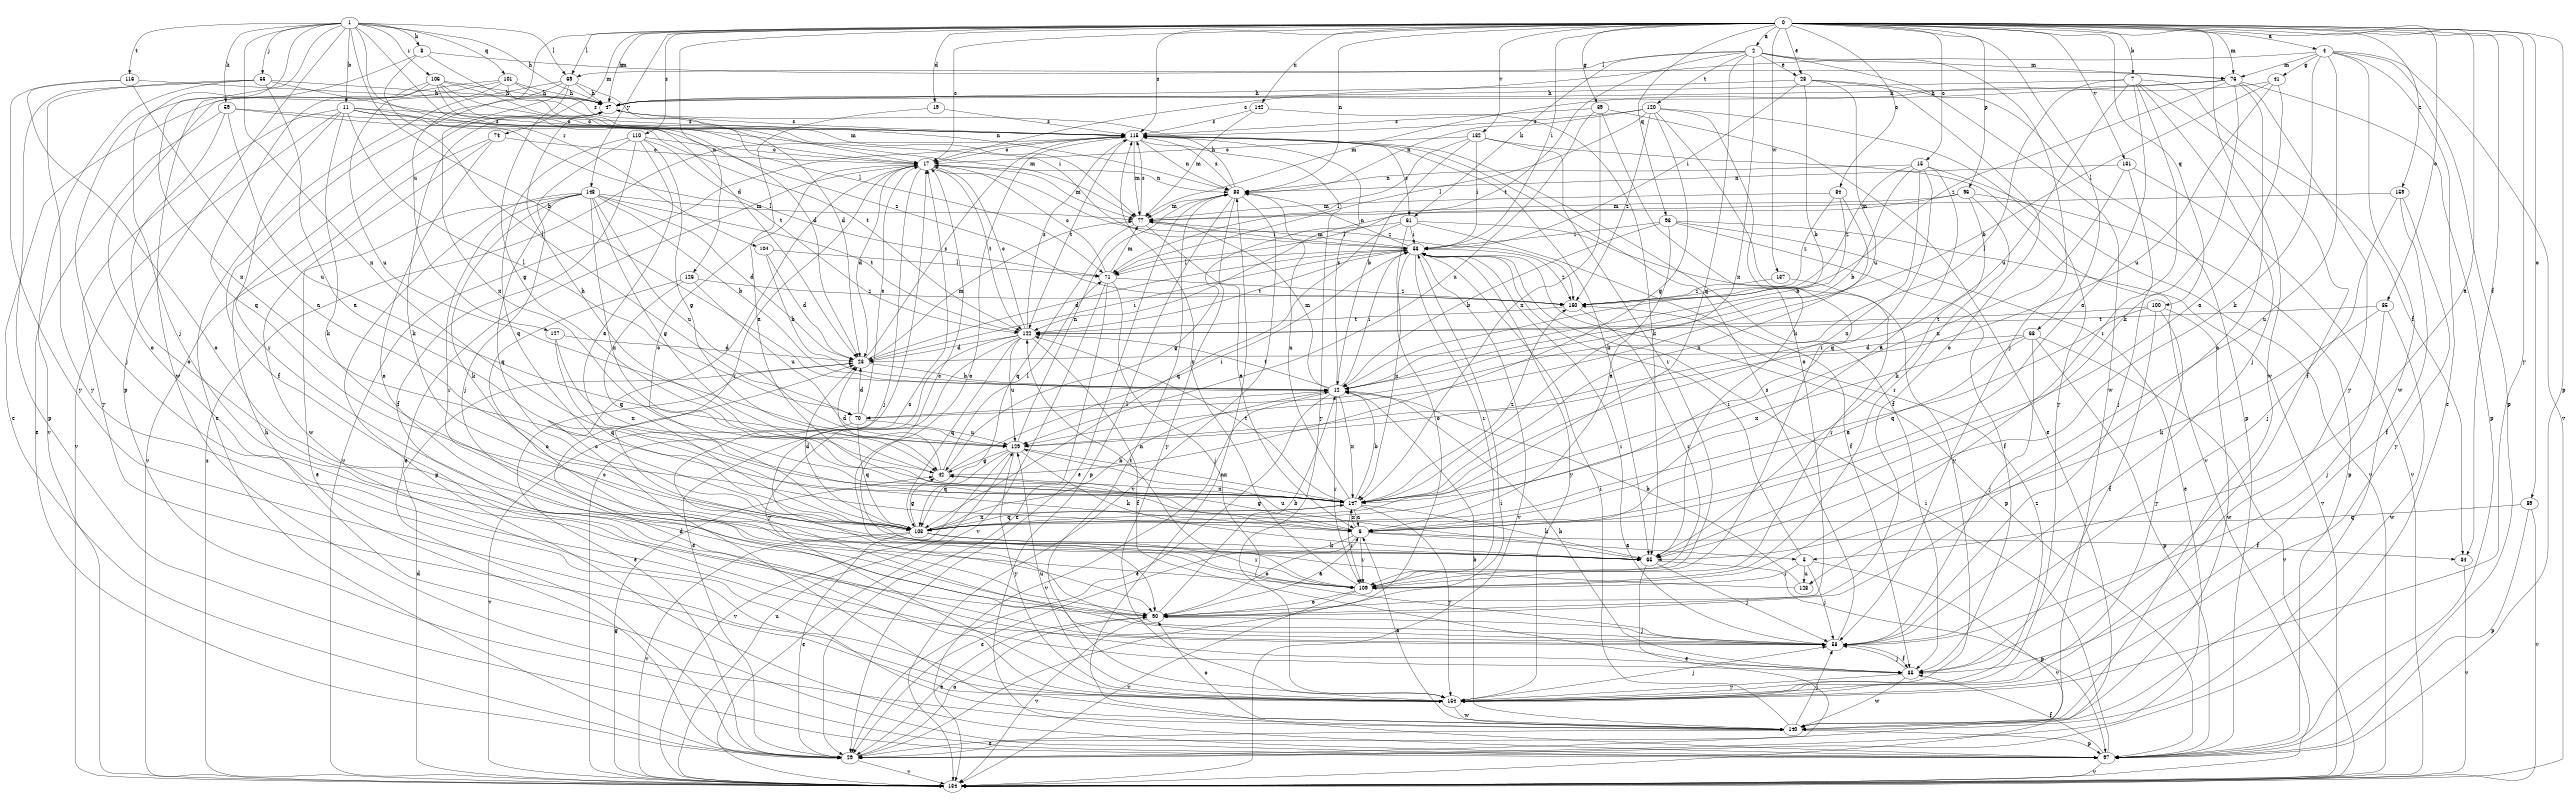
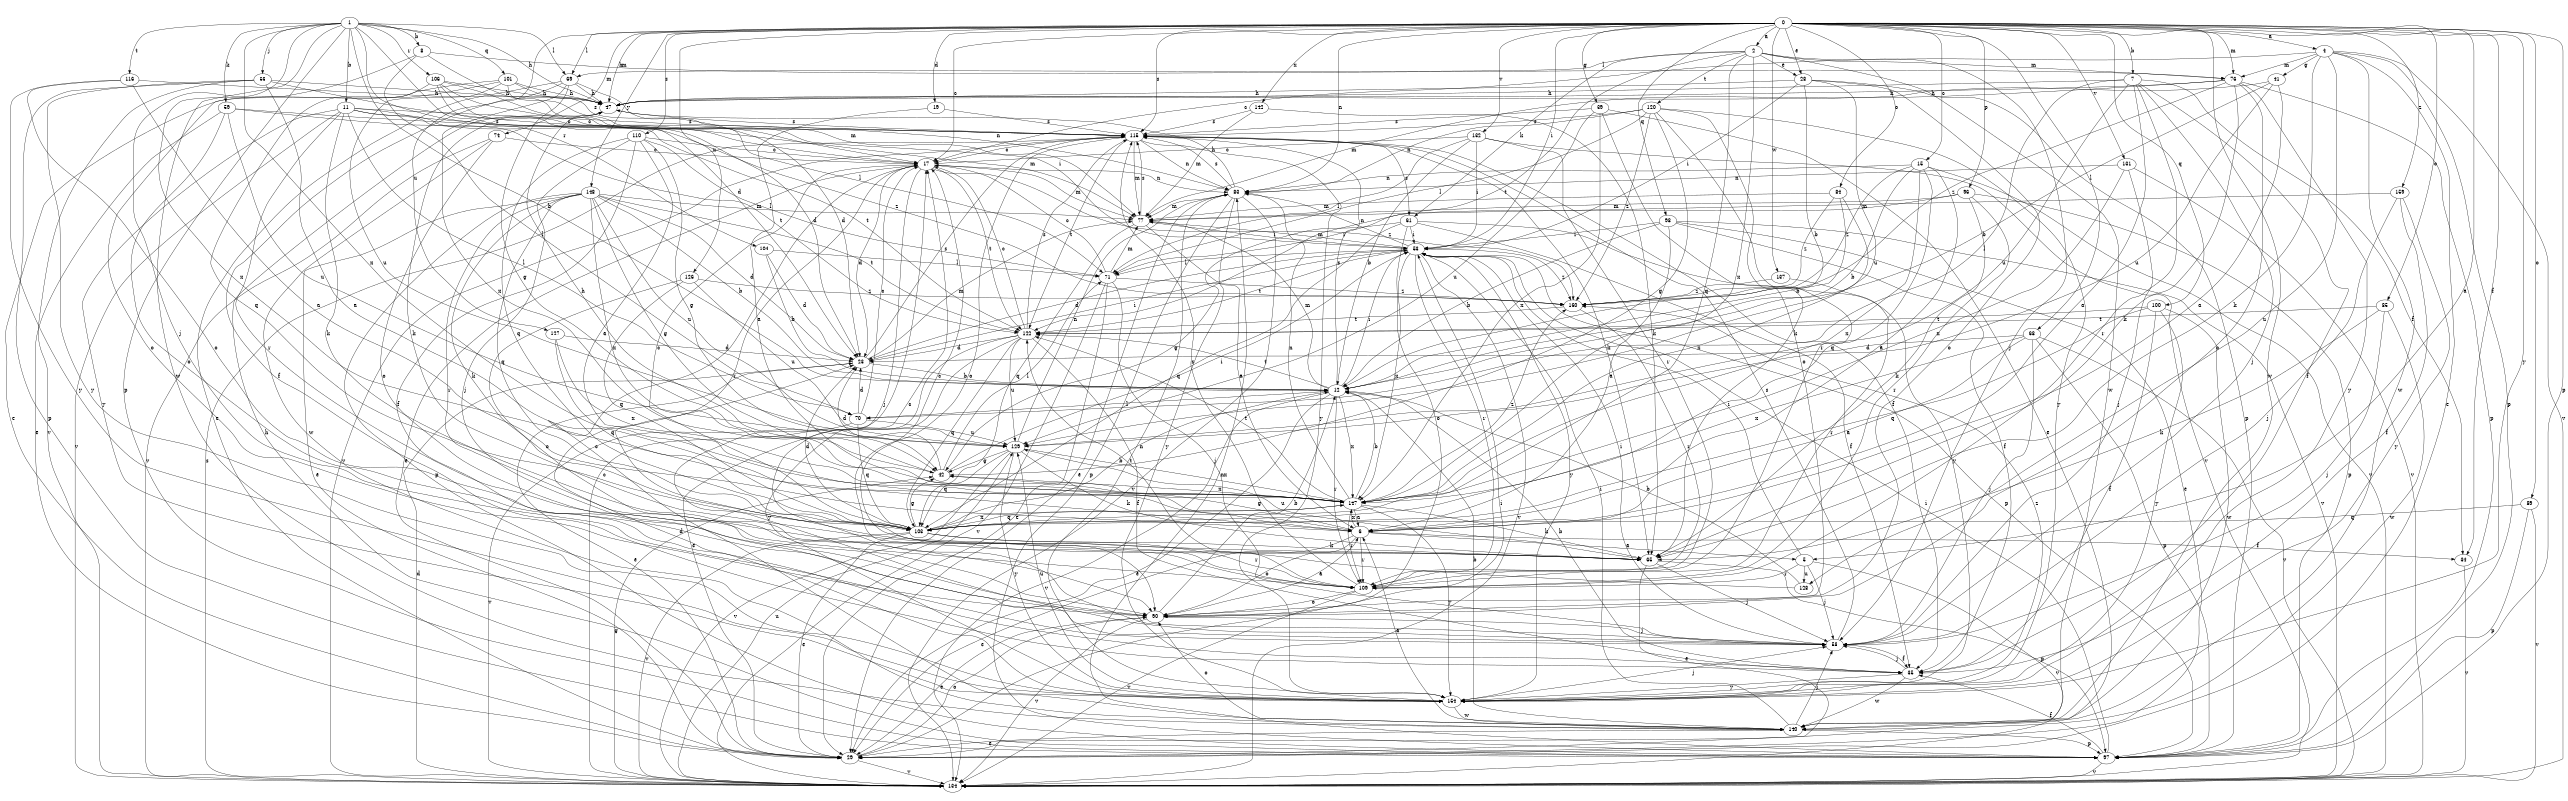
  strict digraph {
    0
    2
    4
    5
    7
    15
    17
    19
    28
    34
    39
    47
    53
    68
    69
    74
    76
    83
    84
    85
    89
    96
    97
    98
    100
    110
    115
    126
    127
    131
    132
    137
    140
    142
    148
    154
    159
    58
    147
    61
    103
    120
    122
    29
    41
    65
    128
    134
    109
    6
    35
    70
    129
    12
    160
    23
    77
    90
    71
    42
    1
    8
    11
    56
    59
    101
    104
    106
    116
    0 -> 2 [label=a]
    0 -> 4 [label=a]
    0 -> 5 [label=a]
    0 -> 7 [label=b]
    0 -> 15 [label=c]
    0 -> 17 [label=c]
    0 -> 19 [label=d]
    0 -> 28 [label=e]
    0 -> 34 [label=f]
    0 -> 39 [label=g]
    0 -> 47 [label=h]
    0 -> 53 [label=i]
    0 -> 68 [label=l]
    0 -> 69 [label=l]
    0 -> 74 [label=m]
    0 -> 76 [label=m]
    0 -> 83 [label=n]
    0 -> 84 [label=o]
    0 -> 85 [label=o]
    0 -> 89 [label=o]
    0 -> 96 [label=p]
    0 -> 97 [label=p]
    0 -> 98 [label=q]
    0 -> 100 [label=q]
    0 -> 110 [label=s]
    0 -> 115 [label=s]
    0 -> 126 [label=u]
    0 -> 127 [label=u]
    0 -> 131 [label=v]
    0 -> 132 [label=v]
    0 -> 137 [label=w]
    0 -> 140 [label=w]
    0 -> 142 [label=x]
    0 -> 148 [label=y]
    0 -> 154 [label=y]
    0 -> 159 [label=z]
    2 -> 28 [label=e]
    2 -> 69 [label=l]
    2 -> 76 [label=m]
    2 -> 140 [label=w]
    2 -> 58 [label=j]
    2 -> 147 [label=x]
    2 -> 61 [label=k]
    2 -> 103 [label=q]
    2 -> 120 [label=t]
    2 -> 122 [label=t]
    4 -> 17 [label=c]
    4 -> 76 [label=m]
    4 -> 97 [label=p]
    4 -> 140 [label=w]
    4 -> 29 [label=e]
    4 -> 41 [label=g]
    4 -> 65 [label=k]
    4 -> 128 [label=u]
    4 -> 134 [label=v]
    5 -> 53 [label=i]
    5 -> 58 [label=j]
    5 -> 128 [label=u]
    5 -> 134 [label=v]
    5 -> 109 [label=r]
    7 -> 34 [label=f]
    7 -> 47 [label=h]
    7 -> 58 [label=j]
    7 -> 109 [label=r]
    7 -> 6 [label=a]
    7 -> 35 [label=f]
    7 -> 70 [label=l]
    7 -> 129 [label=u]
    15 -> 83 [label=n]
    15 -> 147 [label=x]
    15 -> 103 [label=q]
    15 -> 134 [label=v]
    15 -> 6 [label=a]
    15 -> 12 [label=b]
    15 -> 160 [label=z]
    17 -> 83 [label=n]
    17 -> 58 [label=j]
    17 -> 122 [label=t]
    17 -> 29 [label=e]
    17 -> 109 [label=r]
    17 -> 160 [label=z]
    17 -> 23 [label=d]
    17 -> 77 [label=m]
    19 -> 115 [label=s]
    19 -> 6 [label=a]
    28 -> 47 [label=h]
    28 -> 53 [label=i]
    28 -> 97 [label=p]
    28 -> 129 [label=u]
    28 -> 12 [label=b]
    28 -> 90 [label=o]
    34 -> 134 [label=v]
    39 -> 115 [label=s]
    39 -> 147 [label=x]
    39 -> 29 [label=e]
    39 -> 129 [label=u]
    39 -> 90 [label=o]
    47 -> 115 [label=s]
    47 -> 65 [label=k]
    53 -> 83 [label=n]
    53 -> 97 [label=p]
    53 -> 154 [label=y]
    53 -> 147 [label=x]
    53 -> 122 [label=t]
    53 -> 134 [label=v]
    53 -> 109 [label=r]
    53 -> 160 [label=z]
    53 -> 23 [label=d]
    53 -> 77 [label=m]
    53 -> 71 [label=l]
    68 -> 97 [label=p]
    68 -> 58 [label=j]
    68 -> 147 [label=x]
    68 -> 134 [label=v]
    68 -> 6 [label=a]
    68 -> 23 [label=d]
    69 -> 47 [label=h]
    69 -> 147 [label=x]
    69 -> 29 [label=e]
    69 -> 35 [label=f]
    69 -> 23 [label=d]
    69 -> 42 [label=g]
    74 -> 17 [label=c]
    74 -> 140 [label=w]
    74 -> 134 [label=v]
    74 -> 90 [label=o]
    76 -> 47 [label=h]
    76 -> 97 [label=p]
    76 -> 154 [label=y]
    76 -> 65 [label=k]
    76 -> 160 [label=z]
    76 -> 77 [label=m]
    76 -> 90 [label=o]
    83 -> 47 [label=h]
    83 -> 97 [label=p]
    83 -> 115 [label=s]
    83 -> 154 [label=y]
    83 -> 29 [label=e]
    83 -> 134 [label=v]
    83 -> 77 [label=m]
    84 -> 147 [label=x]
    84 -> 12 [label=b]
    84 -> 160 [label=z]
    84 -> 77 [label=m]
    85 -> 140 [label=w]
    85 -> 58 [label=j]
    85 -> 122 [label=t]
    85 -> 65 [label=k]
    89 -> 97 [label=p]
    89 -> 103 [label=q]
    89 -> 134 [label=v]
    96 -> 97 [label=p]
    96 -> 65 [label=k]
    96 -> 109 [label=r]
    96 -> 77 [label=m]
-   96 -> 71 [label=l]
+   96 -> 71 [label=r]
    97 -> 47 [label=h]
    97 -> 53 [label=i]
    97 -> 83 [label=n]
    97 -> 134 [label=v]
    97 -> 35 [label=f]
    98 -> 53 [label=i]
    98 -> 29 [label=e]
    98 -> 134 [label=v]
    98 -> 6 [label=a]
    98 -> 35 [label=f]
    98 -> 12 [label=b]
    100 -> 140 [label=w]
    100 -> 154 [label=y]
    100 -> 103 [label=q]
    100 -> 122 [label=t]
    100 -> 35 [label=f]
    110 -> 17 [label=c]
    110 -> 58 [label=j]
    110 -> 103 [label=q]
    110 -> 6 [label=a]
    110 -> 35 [label=f]
    110 -> 71 [label=l]
    110 -> 42 [label=g]
    115 -> 17 [label=c]
    115 -> 83 [label=n]
    115 -> 154 [label=y]
    115 -> 61 [label=s]
    115 -> 122 [label=t]
    115 -> 65 [label=k]
    115 -> 134 [label=v]
    115 -> 35 [label=f]
    115 -> 77 [label=m]
    115 -> 90 [label=o]
    126 -> 103 [label=q]
    126 -> 129 [label=u]
    126 -> 160 [label=z]
    126 -> 90 [label=o]
    127 -> 147 [label=x]
    127 -> 103 [label=q]
    127 -> 23 [label=d]
    131 -> 83 [label=n]
    131 -> 58 [label=j]
    131 -> 147 [label=x]
    131 -> 134 [label=v]
    132 -> 17 [label=c]
    132 -> 53 [label=i]
    132 -> 134 [label=v]
    132 -> 109 [label=r]
    132 -> 12 [label=b]
    132 -> 71 [label=l]
    137 -> 109 [label=r]
    137 -> 160 [label=z]
    140 -> 17 [label=c]
    140 -> 53 [label=i]
    140 -> 97 [label=p]
    140 -> 58 [label=j]
    140 -> 29 [label=e]
    140 -> 6 [label=a]
    140 -> 12 [label=b]
    140 -> 90 [label=o]
    142 -> 115 [label=s]
    142 -> 65 [label=k]
    142 -> 77 [label=m]
    148 -> 97 [label=p]
    148 -> 147 [label=x]
    148 -> 103 [label=q]
    148 -> 122 [label=t]
    148 -> 29 [label=e]
    148 -> 65 [label=k]
    148 -> 109 [label=r]
    148 -> 129 [label=u]
    148 -> 12 [label=b]
    148 -> 23 [label=d]
    148 -> 77 [label=m]
    148 -> 42 [label=g]
    154 -> 83 [label=n]
    154 -> 140 [label=w]
    154 -> 58 [label=j]
    154 -> 129 [label=u]
    154 -> 160 [label=z]
    154 -> 23 [label=d]
    159 -> 154 [label=y]
    159 -> 58 [label=j]
    159 -> 35 [label=f]
    159 -> 77 [label=m]
    58 -> 17 [label=c]
    58 -> 53 [label=i]
    58 -> 115 [label=s]
    58 -> 35 [label=f]
    147 -> 83 [label=n]
    147 -> 154 [label=y]
    147 -> 103 [label=q]
    147 -> 122 [label=t]
    147 -> 65 [label=k]
    147 -> 109 [label=r]
    147 -> 6 [label=a]
    147 -> 12 [label=b]
    147 -> 160 [label=z]
    61 -> 53 [label=i]
    61 -> 154 [label=y]
    61 -> 103 [label=q]
    61 -> 35 [label=f]
    61 -> 90 [label=o]
    61 -> 42 [label=g]
    103 -> 17 [label=c]
    103 -> 147 [label=x]
    103 -> 29 [label=e]
    103 -> 65 [label=k]
    103 -> 134 [label=v]
    103 -> 109 [label=r]
    103 -> 12 [label=b]
    103 -> 23 [label=d]
    103 -> 42 [label=g]
    120 -> 83 [label=n]
    120 -> 115 [label=s]
    120 -> 154 [label=y]
    120 -> 65 [label=k]
    120 -> 109 [label=r]
    120 -> 160 [label=z]
    120 -> 71 [label=l]
    120 -> 42 [label=g]
    122 -> 17 [label=c]
    122 -> 115 [label=s]
    122 -> 154 [label=y]
    122 -> 103 [label=q]
    122 -> 29 [label=e]
    122 -> 35 [label=f]
    122 -> 129 [label=u]
    122 -> 23 [label=d]
    29 -> 53 [label=i]
    29 -> 134 [label=v]
    29 -> 90 [label=o]
    41 -> 47 [label=h]
    41 -> 6 [label=a]
    41 -> 129 [label=u]
    41 -> 12 [label=b]
    65 -> 97 [label=p]
    65 -> 58 [label=j]
    65 -> 29 [label=e]
    65 -> 129 [label=u]
    128 -> 17 [label=c]
    128 -> 12 [label=b]
    134 -> 17 [label=c]
    134 -> 115 [label=s]
    134 -> 129 [label=u]
    134 -> 23 [label=d]
    134 -> 42 [label=g]
    109 -> 115 [label=s]
    109 -> 122 [label=t]
    109 -> 134 [label=v]
    109 -> 90 [label=o]
    6 -> 5 [label=a]
    6 -> 34 [label=f]
    6 -> 147 [label=x]
    6 -> 29 [label=e]
    6 -> 109 [label=r]
    6 -> 90 [label=o]
    6 -> 42 [label=g]
    35 -> 140 [label=w]
    35 -> 154 [label=y]
    35 -> 58 [label=j]
    35 -> 12 [label=b]
    70 -> 17 [label=c]
    70 -> 103 [label=q]
    70 -> 134 [label=v]
    70 -> 129 [label=u]
    70 -> 23 [label=d]
    129 -> 83 [label=n]
    129 -> 154 [label=y]
    129 -> 147 [label=x]
    129 -> 103 [label=q]
    129 -> 65 [label=k]
    129 -> 134 [label=v]
    129 -> 42 [label=g]
    12 -> 53 [label=i]
    12 -> 115 [label=s]
    12 -> 147 [label=x]
    12 -> 122 [label=t]
    12 -> 29 [label=e]
    12 -> 134 [label=v]
    12 -> 109 [label=r]
    12 -> 70 [label=l]
    12 -> 77 [label=m]
    160 -> 122 [label=t]
    160 -> 109 [label=r]
    23 -> 53 [label=i]
    23 -> 115 [label=s]
    23 -> 29 [label=e]
    23 -> 12 [label=b]
    23 -> 77 [label=m]
    77 -> 53 [label=i]
    77 -> 115 [label=s]
    77 -> 103 [label=q]
    77 -> 6 [label=a]
    90 -> 58 [label=j]
    90 -> 29 [label=e]
    90 -> 134 [label=v]
    90 -> 6 [label=a]
    90 -> 12 [label=b]
    71 -> 17 [label=c]
    71 -> 58 [label=j]
    71 -> 29 [label=e]
    71 -> 134 [label=v]
    71 -> 160 [label=z]
    71 -> 77 [label=m]
    42 -> 47 [label=h]
    42 -> 53 [label=i]
    42 -> 147 [label=x]
    42 -> 23 [label=d]
    42 -> 71 [label=l]
    1 -> 47 [label=h]
    1 -> 69 [label=l]
    1 -> 97 [label=p]
    1 -> 140 [label=w]
    1 -> 58 [label=j]
    1 -> 147 [label=x]
    1 -> 12 [label=b]
    1 -> 23 [label=d]
    1 -> 8 [label=b]
    1 -> 11 [label=b]
    1 -> 56 [label=j]
    1 -> 59 [label=k]
    1 -> 101 [label=q]
    1 -> 104 [label=r]
    1 -> 106 [label=r]
    1 -> 116 [label=t]
    8 -> 76 [label=m]
    8 -> 147 [label=x]
    8 -> 70 [label=l]
    8 -> 77 [label=m]
    11 -> 115 [label=s]
    11 -> 154 [label=y]
    11 -> 122 [label=t]
    11 -> 65 [label=k]
    11 -> 134 [label=v]
    11 -> 109 [label=r]
    11 -> 70 [label=l]
    11 -> 160 [label=z]
    11 -> 77 [label=m]
    56 -> 17 [label=c]
    56 -> 47 [label=h]
    56 -> 97 [label=p]
    56 -> 154 [label=y]
    56 -> 134 [label=v]
    56 -> 6 [label=a]
    59 -> 115 [label=s]
    59 -> 122 [label=t]
    59 -> 29 [label=e]
    59 -> 129 [label=u]
    59 -> 90 [label=o]
    101 -> 47 [label=h]
    101 -> 83 [label=n]
    101 -> 115 [label=s]
    101 -> 103 [label=q]
    101 -> 29 [label=e]
    101 -> 129 [label=u]
    104 -> 12 [label=b]
    104 -> 23 [label=d]
    104 -> 71 [label=l]
    106 -> 17 [label=c]
    106 -> 47 [label=h]
    106 -> 53 [label=i]
-   106 -> 58 [label=j]
    106 -> 23 [label=d]
    106 -> 90 [label=o]
    106 -> 71 [label=l]
    116 -> 47 [label=h]
    116 -> 154 [label=y]
    116 -> 6 [label=a]
    116 -> 90 [label=o]
  }
